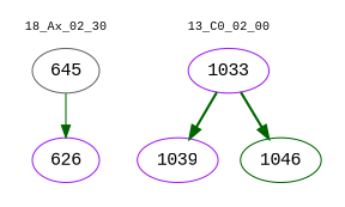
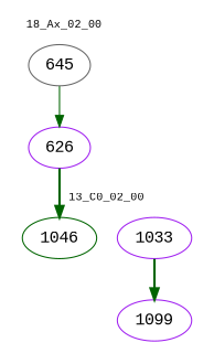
  digraph {
    fontname="Liberation Mono"
    node [color=purple fontname="Liberation Mono"]
    edge [color=darkgreen fontname="Liberation Mono" style=bold]
    n1 [color=gray40 label=645]
    n2 [label=626]
-   n3 [label=1039]
+   n3 [label=1099]
    n4 [label=1033]
    n5 [color=darkgreen label=1046]
    subgraph cluster_1 {
      color=white
      fontsize=10
-     label="18_Ax_02_30"
+     label="18_Ax_02_00"
      n1
      n2
    }
    subgraph cluster_2 {
      color=white
      fontsize=10
      label="13_C0_02_00"
      n3
      n4
      n5
    }
    n1 -> n2 [style=solid]
    n4 -> n3
-   n4 -> n5
+   n2 -> n5
  }
